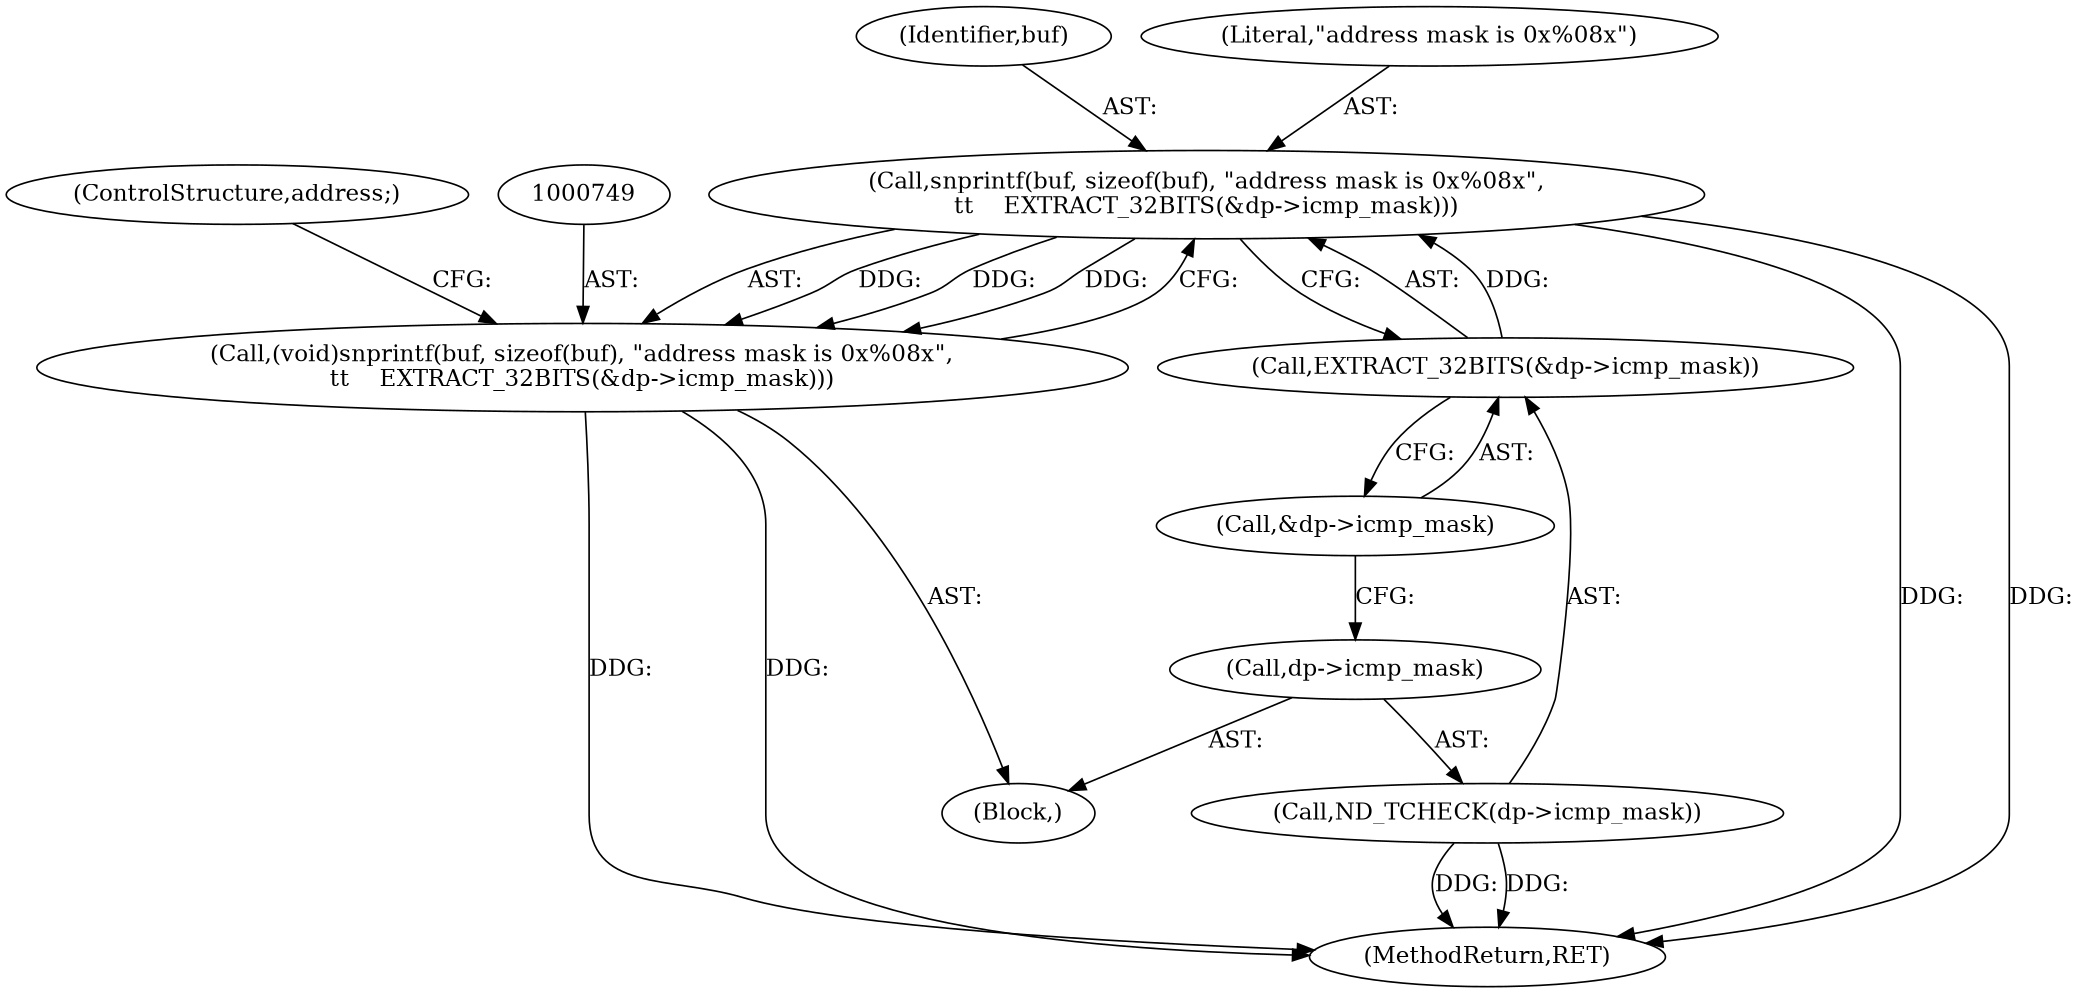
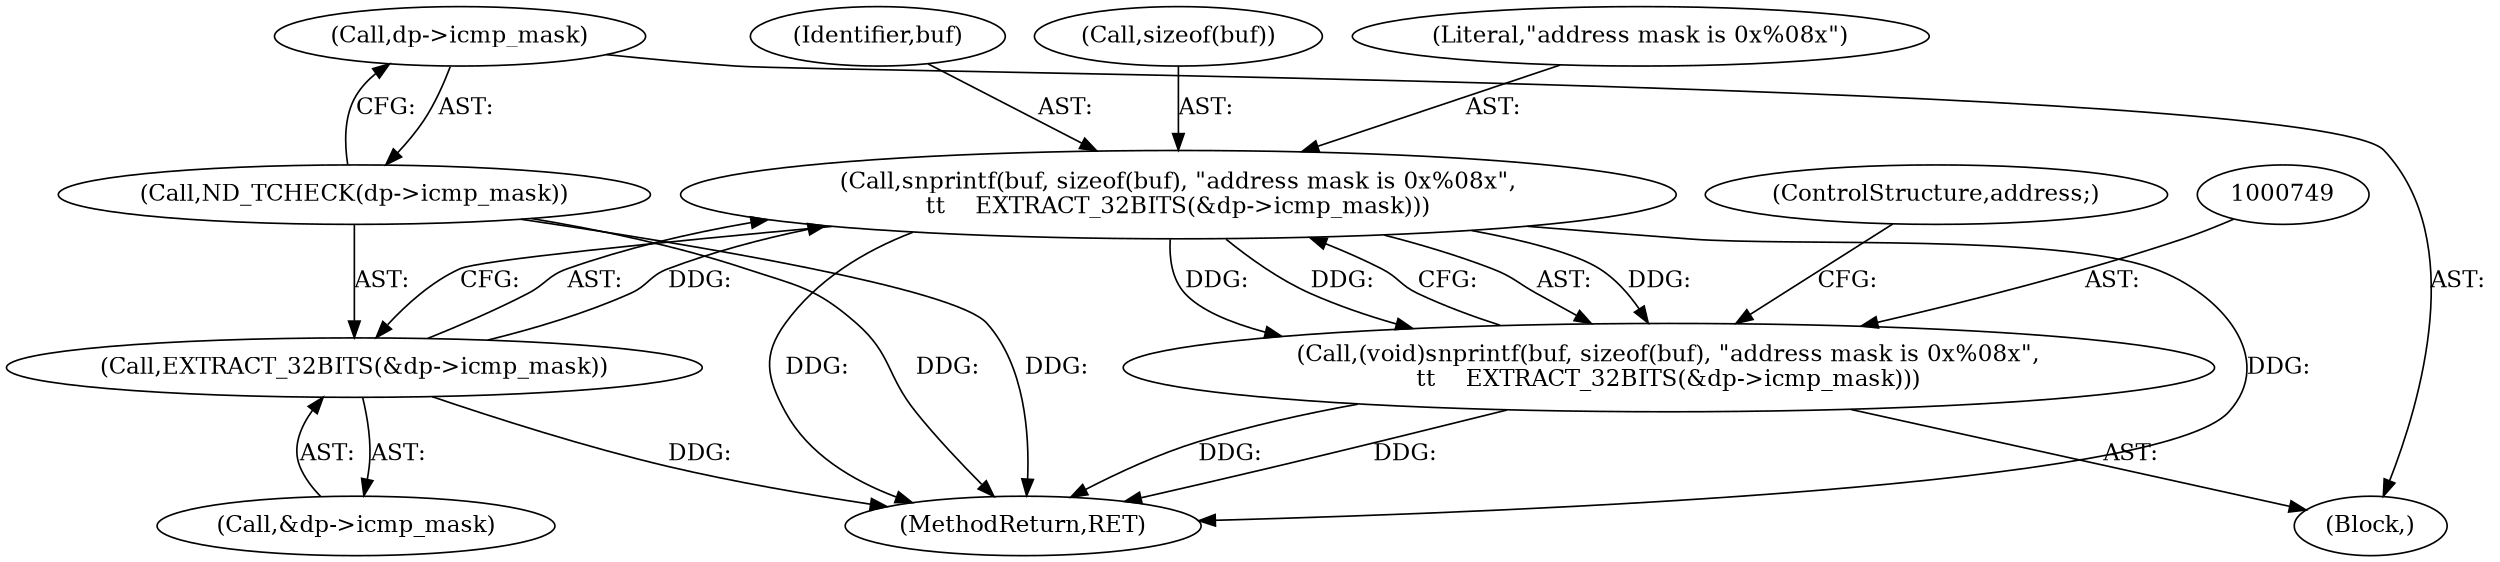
  digraph {
    n1 [label="(Call,snprintf(buf, sizeof(buf), \"address mask is 0x%08x\",\n\t\t    EXTRACT_32BITS(&dp->icmp_mask)))"]
    n2 [label="(Call,EXTRACT_32BITS(&dp->icmp_mask))"]
    n3 [label="(Call,(void)snprintf(buf, sizeof(buf), \"address mask is 0x%08x\",\n\t\t    EXTRACT_32BITS(&dp->icmp_mask)))"]
    n4 [label="(MethodReturn,RET)"]
    n5 [label="(Call,&dp->icmp_mask)"]
    n6 [label="(Block,)"]
    n7 [label="(Call,ND_TCHECK(dp->icmp_mask))"]
    n8 [label="(Call,dp->icmp_mask)"]
    n9 [label="(Identifier,buf)"]
+   n10 [label="(Call,sizeof(buf))"]
    n11 [label="(ControlStructure,address;)"]
    n12 [label="(Literal,\"address mask is 0x%08x\")"]
    1000749
    n1 -> n2 [label="CFG: "]
    n1 -> n3 [label="AST: "]
    n1 -> n3 [label="DDG: "]
    n1 -> n3 [label="DDG: "]
    n1 -> n3 [label="DDG: "]
    n1 -> n4 [label="DDG: "]
    n1 -> n4 [label="DDG: "]
    n2 -> n1 [label="AST: "]
    n2 -> n1 [label="DDG: "]
-   n2 -> n5 [label="CFG: "]
+   n2 -> n4 [label="DDG: "]
+   n2 -> n5 [label="AST: "]
    n3 -> n1 [label="CFG: "]
    n3 -> n4 [label="DDG: "]
    n3 -> n4 [label="DDG: "]
    n3 -> n6 [label="AST: "]
    n5 -> n2 [label="AST: "]
    n7 -> n2 [label="AST: "]
    n7 -> n4 [label="DDG: "]
    n7 -> n4 [label="DDG: "]
-   n5 -> n8 [label="CFG: "]
+   n7 -> n8 [label="CFG: "]
    n8 -> n6 [label="AST: "]
    n8 -> n7 [label="AST: "]
    n9 -> n1 [label="AST: "]
+   n10 -> n1 [label="AST: "]
    n11 -> n3 [label="CFG: "]
    n12 -> n1 [label="AST: "]
    1000749 -> n3 [label="AST: "]
  }
